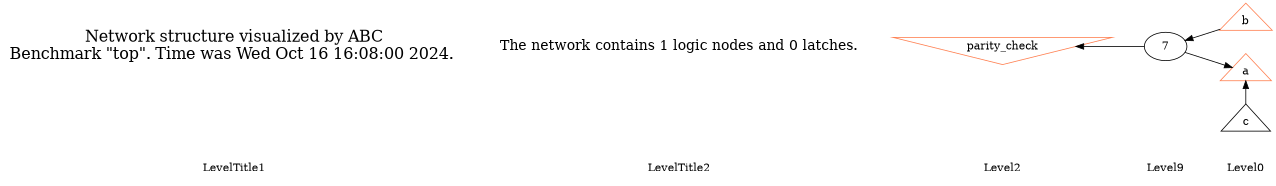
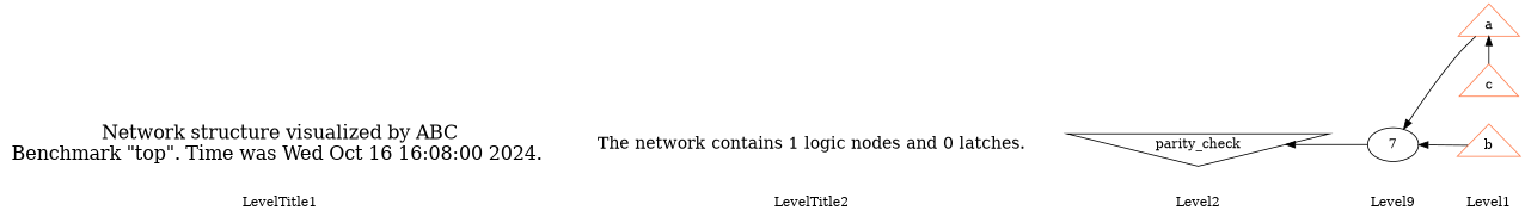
  digraph {
    rankdir=LR
    node [shape=plaintext]
    edge [dir=back style=invis]
    LevelTitle1
    LevelTitle2
    Level2
    n4 [label=Level9]
-   Level0
+   Level0 [label=Level1]
    n6 [fontname="Times-Roman" fontsize=20 label="Network structure visualized by ABC\nBenchmark \"top\". Time was Wed Oct 16 16:08:00 2024. "]
    n7 [fontname="Times-Roman" fontsize=18 label="The network contains 1 logic nodes and 0 latches.\n"]
-   n8 [color=coral fillcolor=coral label=parity_check shape=invtriangle]
+   n8 [color=black fillcolor=coral label=parity_check shape=invtriangle]
    n9 [label="7\n" shape=ellipse]
    n10 [color=coral fillcolor=coral label=a shape=triangle]
    n11 [color=coral fillcolor=coral label=b shape=triangle]
-   n12 [color=black fillcolor=coral label=c shape=triangle]
+   n12 [color=coral fillcolor=coral label=c shape=triangle]
    subgraph sub_1 {
      LevelTitle1
      LevelTitle2
      Level2
      n4
      Level0
    }
    subgraph sub_2 {
      rank=same
      LevelTitle1
      n6
    }
    subgraph sub_3 {
      rank=same
      LevelTitle2
      n7
    }
    subgraph sub_4 {
      rank=same
      Level2
      n8
    }
    subgraph sub_5 {
      rank=same
      n4
      n9
    }
    subgraph sub_6 {
      rank=same
      Level0
      n10
      n11
      n12
    }
    LevelTitle1 -> LevelTitle2
    LevelTitle2 -> Level2
    Level2 -> n4
    n4 -> Level0
    n6 -> n7
    n7 -> n8
    n8 -> n9 [style=solid]
-   n10 -> n9 [style=solid]
+   n9 -> n10 [style=solid]
    n9 -> n11 [style=solid]
    n10 -> n12 [style=solid]
  }
